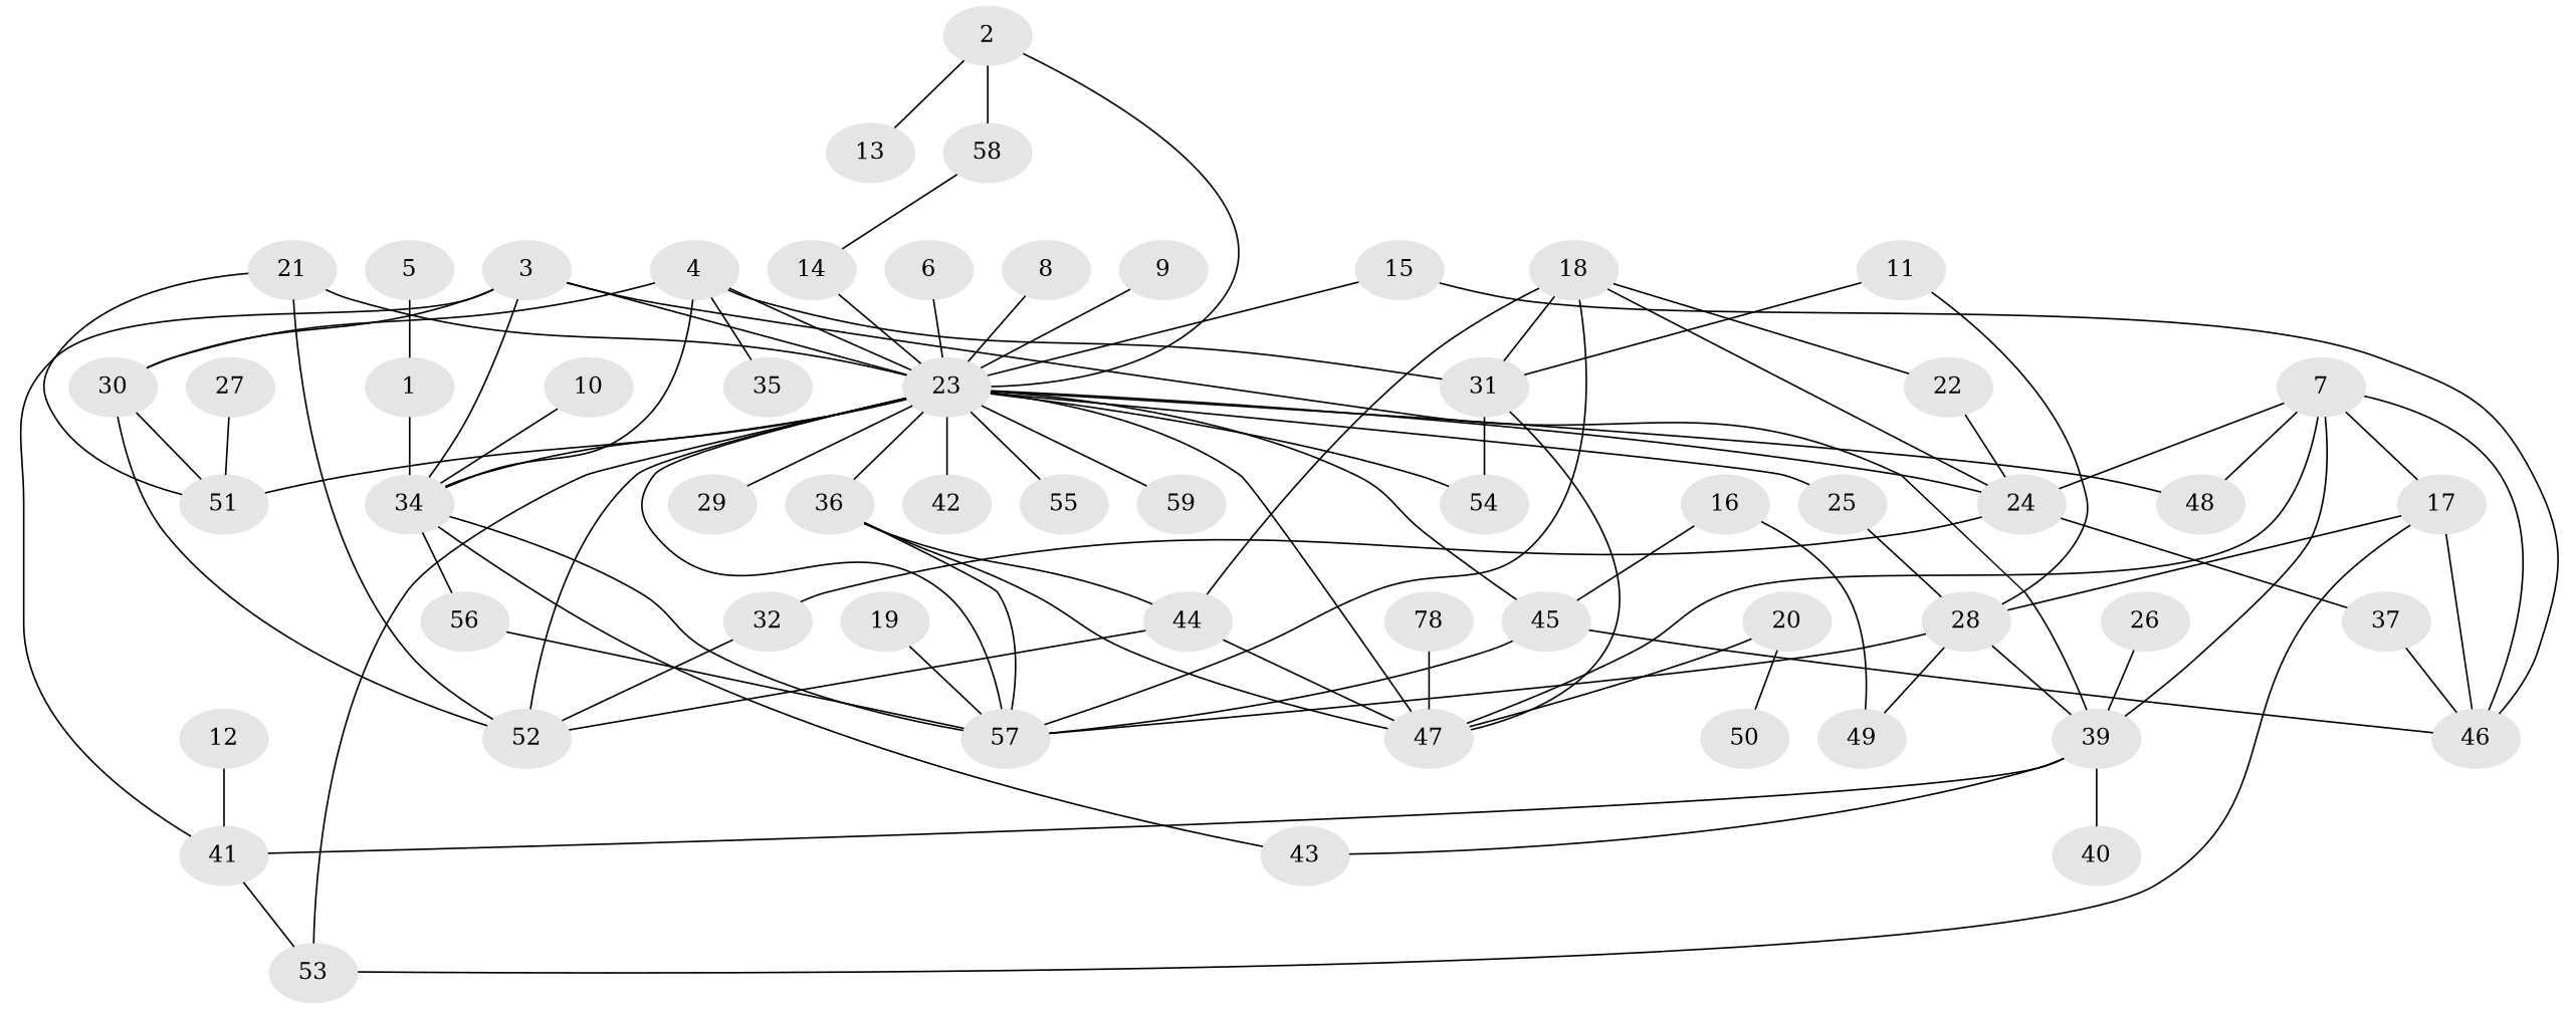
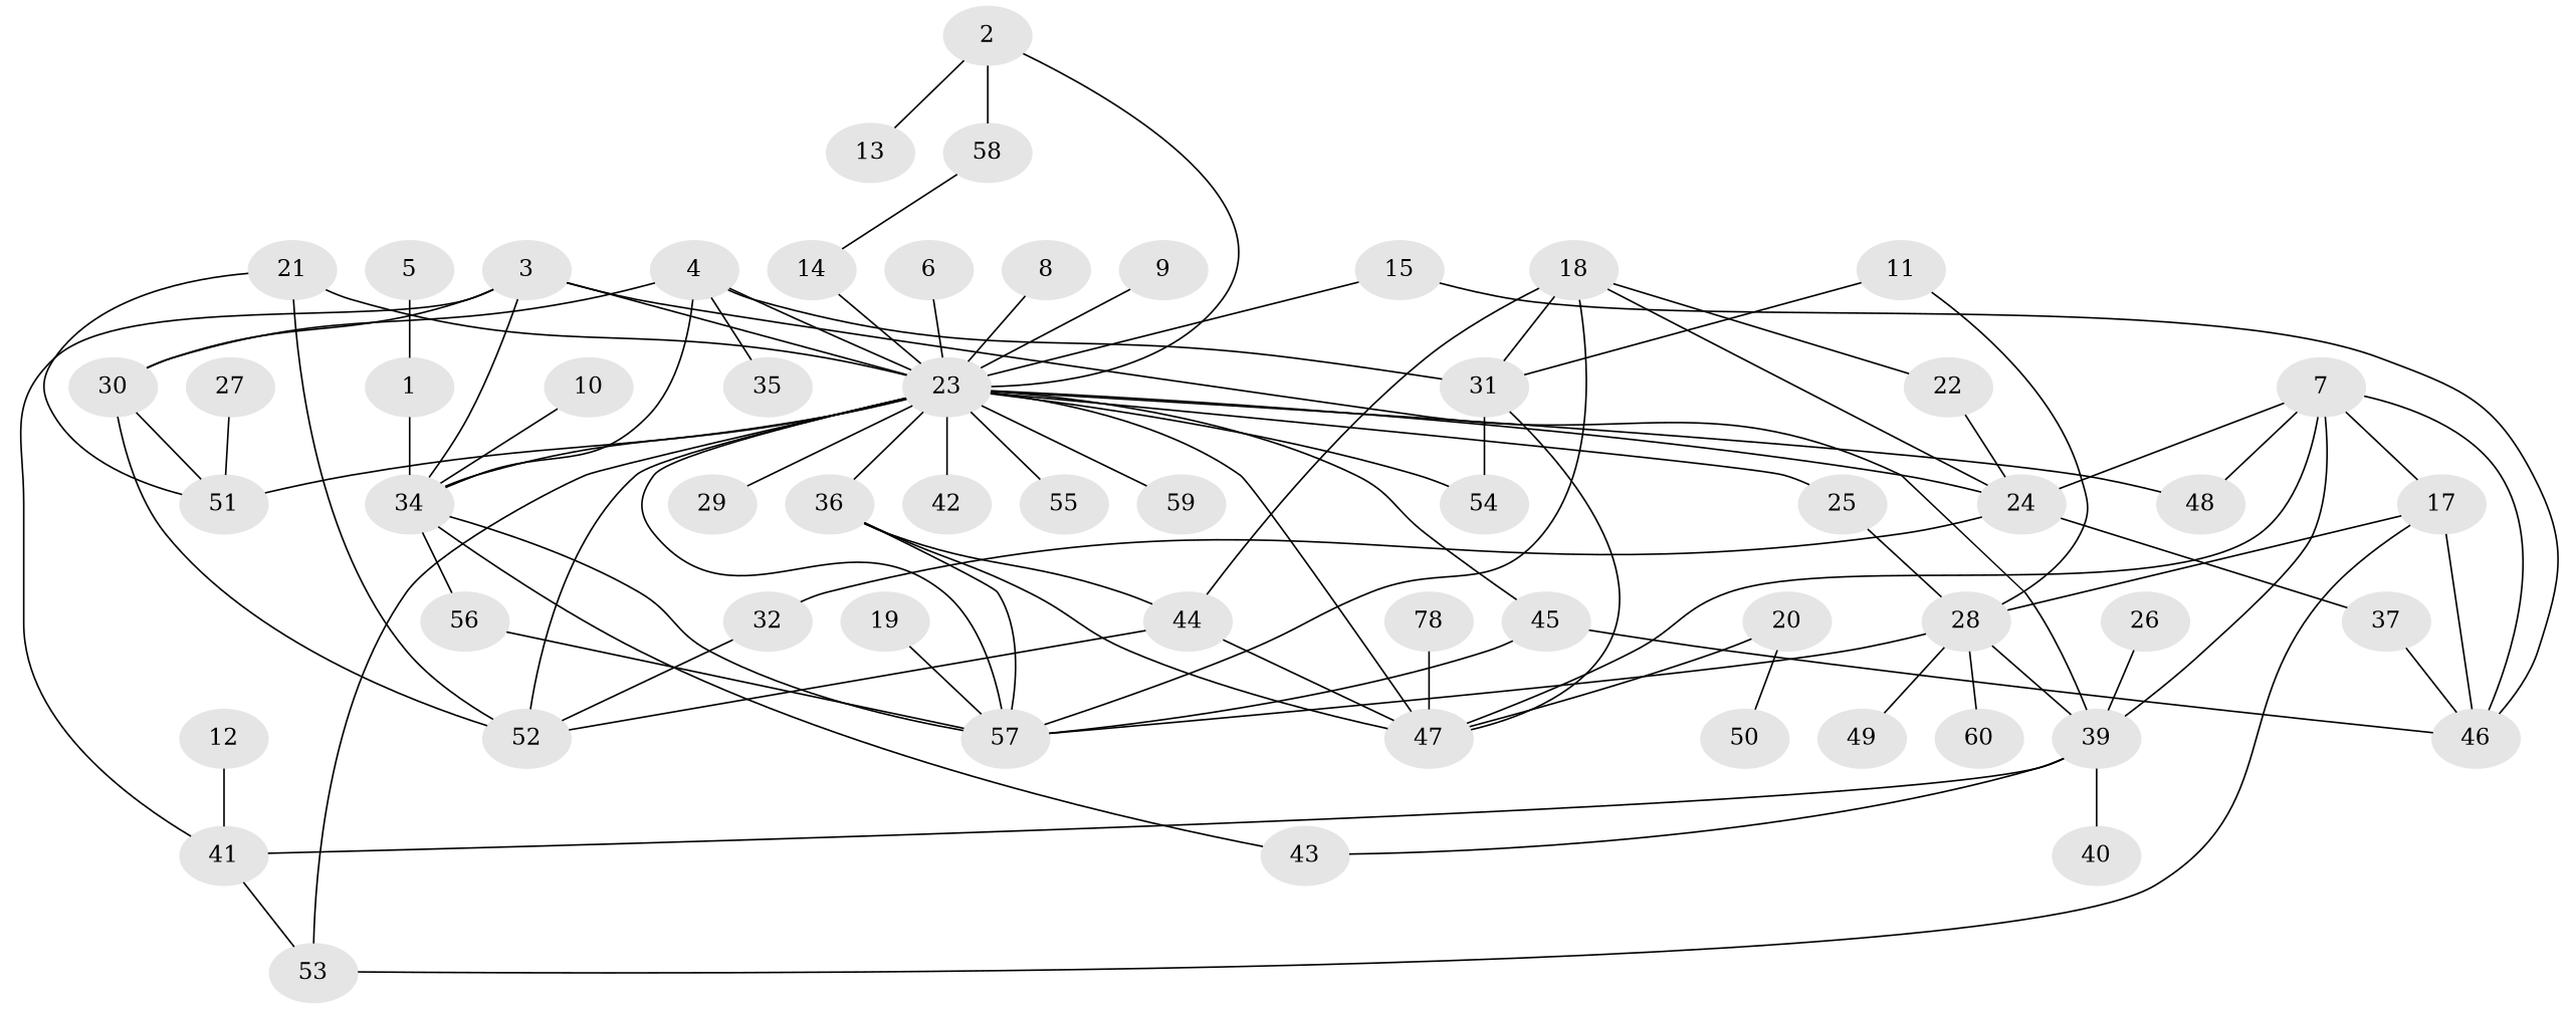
  graph {
    node [color=gray90 style=filled]
    edge [weight=1.0]
    1
    34
    57
    43
    56
    2
    13
    23
    58
    24
    47
    48
    45
    53
    51
    52
    25
    29
    36
    42
    54
    55
    59
    14
    3
    30
    39
    41
    40
    4
    31
    35
    5
    6
    7
    17
    46
    28
    32
    37
    8
    9
    10
    11
    49
+   60
    12
    15
-   16
    18
    22
    44
    19
    20
    50
    21
    26
    27
    n59 [label=78]
    1 -- 34
    34 -- 57 [weight=2.0]
    34 -- 43
    34 -- 56
    56 -- 57
    2 -- 13
    2 -- 23
    2 -- 58
    23 -- 34
    23 -- 57
    23 -- 24
    23 -- 47
    23 -- 48
    23 -- 45
    23 -- 53
    23 -- 51
    23 -- 52
    23 -- 25
    23 -- 29
    23 -- 36
    23 -- 42
    23 -- 54
    23 -- 55
    23 -- 59
    58 -- 14
    24 -- 32
    24 -- 37
    45 -- 57 [weight=2.0]
    45 -- 46
    25 -- 28
    36 -- 57
    36 -- 47
    36 -- 44
    14 -- 23
    3 -- 34
    3 -- 23
    3 -- 30
    3 -- 39
    3 -- 41
    30 -- 51
    30 -- 52
    39 -- 43
    39 -- 41
    39 -- 40
    41 -- 53
    4 -- 34
    4 -- 23
    4 -- 30
    4 -- 31
    4 -- 35
    31 -- 47
    31 -- 54
    5 -- 1
    6 -- 23
    7 -- 24
    7 -- 47
    7 -- 48
    7 -- 39
    7 -- 17
    7 -- 46
    17 -- 53
    17 -- 46
    17 -- 28
    28 -- 57
    28 -- 39
    28 -- 49
+   28 -- 60
    32 -- 52
    37 -- 46
    8 -- 23
    9 -- 23
    10 -- 34
    11 -- 31
    11 -- 28
    12 -- 41
    15 -- 23
    15 -- 46
-   16 -- 45
-   16 -- 49
    18 -- 57
    18 -- 24
    18 -- 31
    18 -- 22
    18 -- 44
    22 -- 24
    44 -- 47
    44 -- 52
    19 -- 57
    20 -- 47
    20 -- 50
    21 -- 23
    21 -- 51
    21 -- 52
    26 -- 39
    27 -- 51
    n59 -- 47
  }
